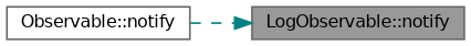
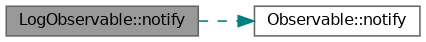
  digraph {
    rankdir=LR
    node [fontname=Helvetica fontsize=10 shape=box style=filled]
    n1 [color=gray40 fillcolor=grey60 fontcolor=black height=0.2 label="LogObservable::notify" width=0.4]
    n2 [color=grey40 fillcolor=white height=0.2 label="Observable::notify" width=0.4]
-   n2 -> n1 [color=teal fontname=Helvetica fontsize=10 labelfontname=Helvetica labelfontsize=10 style=dashed]
+   n1 -> n2 [color=teal fontname=Helvetica fontsize=10 labelfontname=Helvetica labelfontsize=10 style=dashed]
  }
